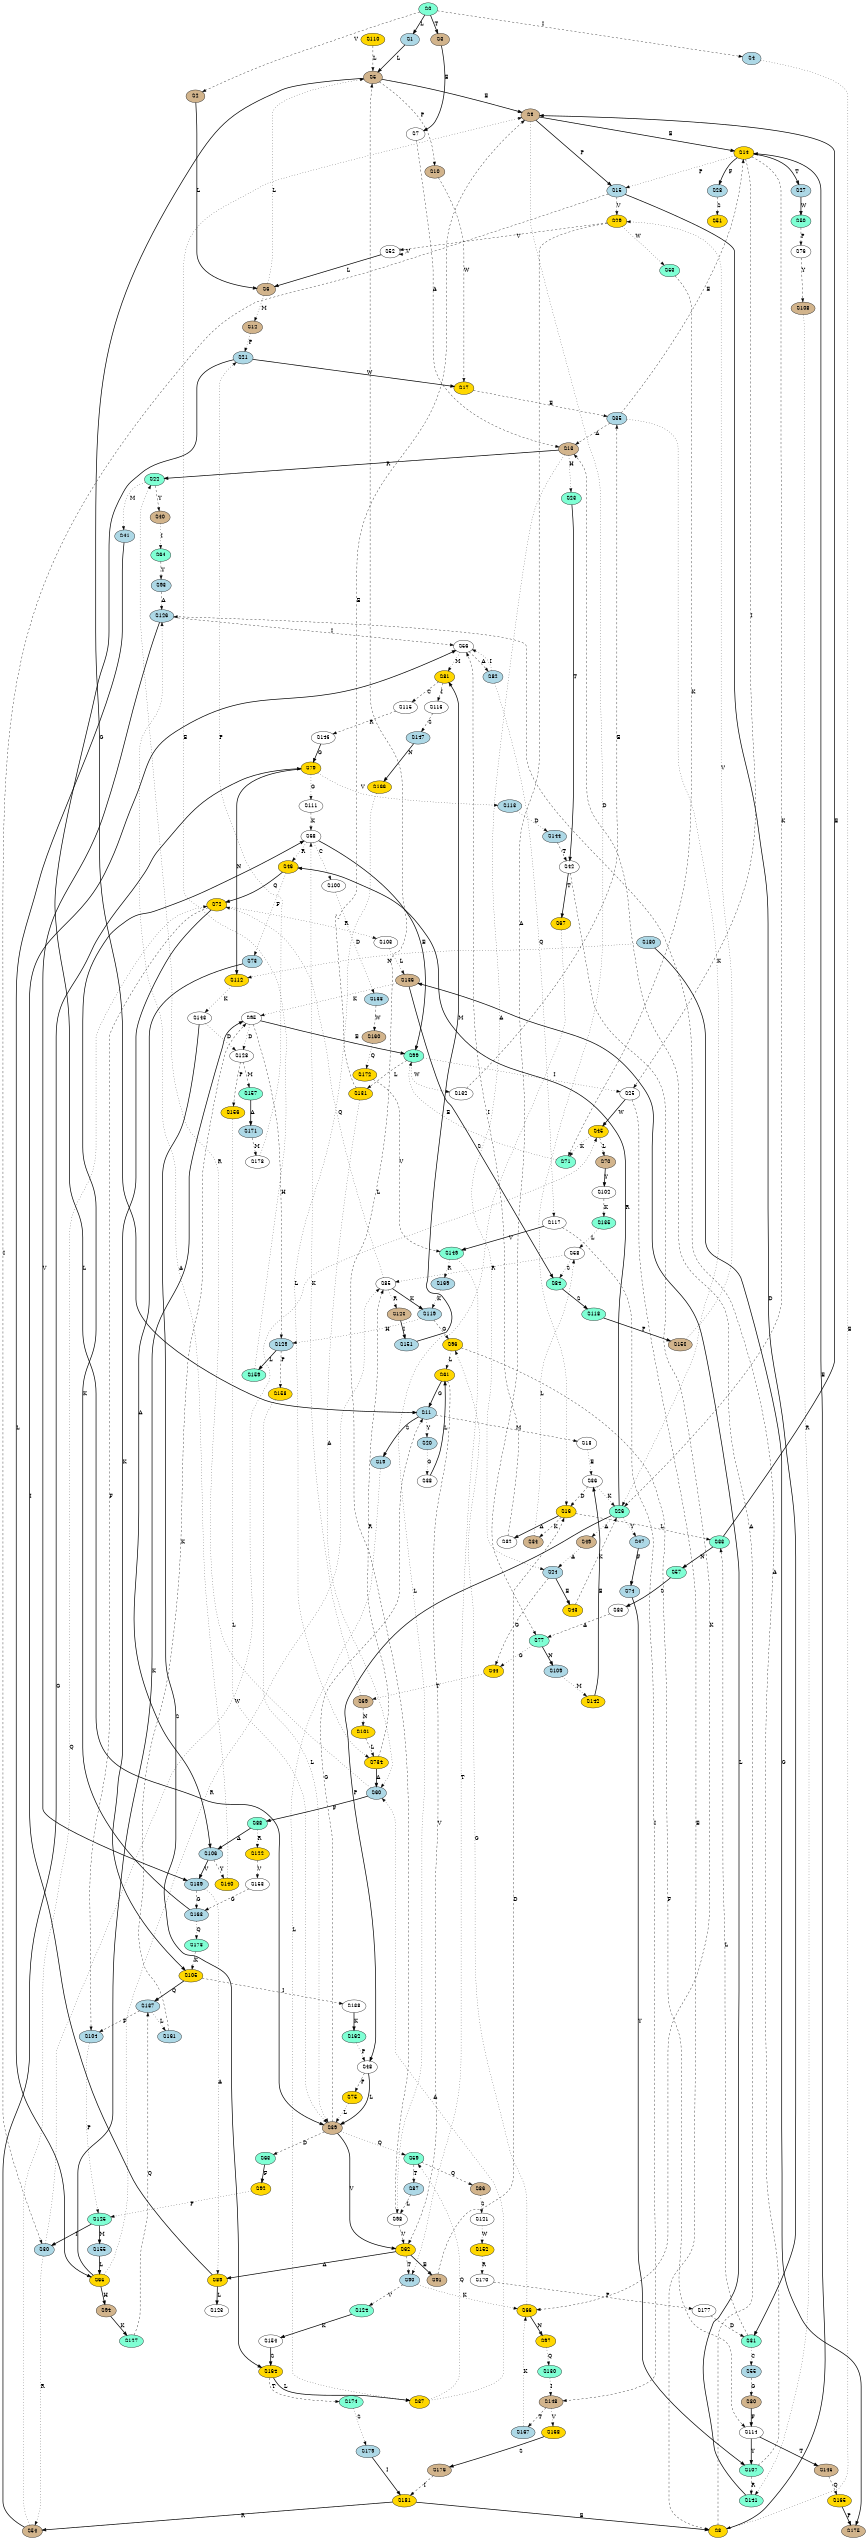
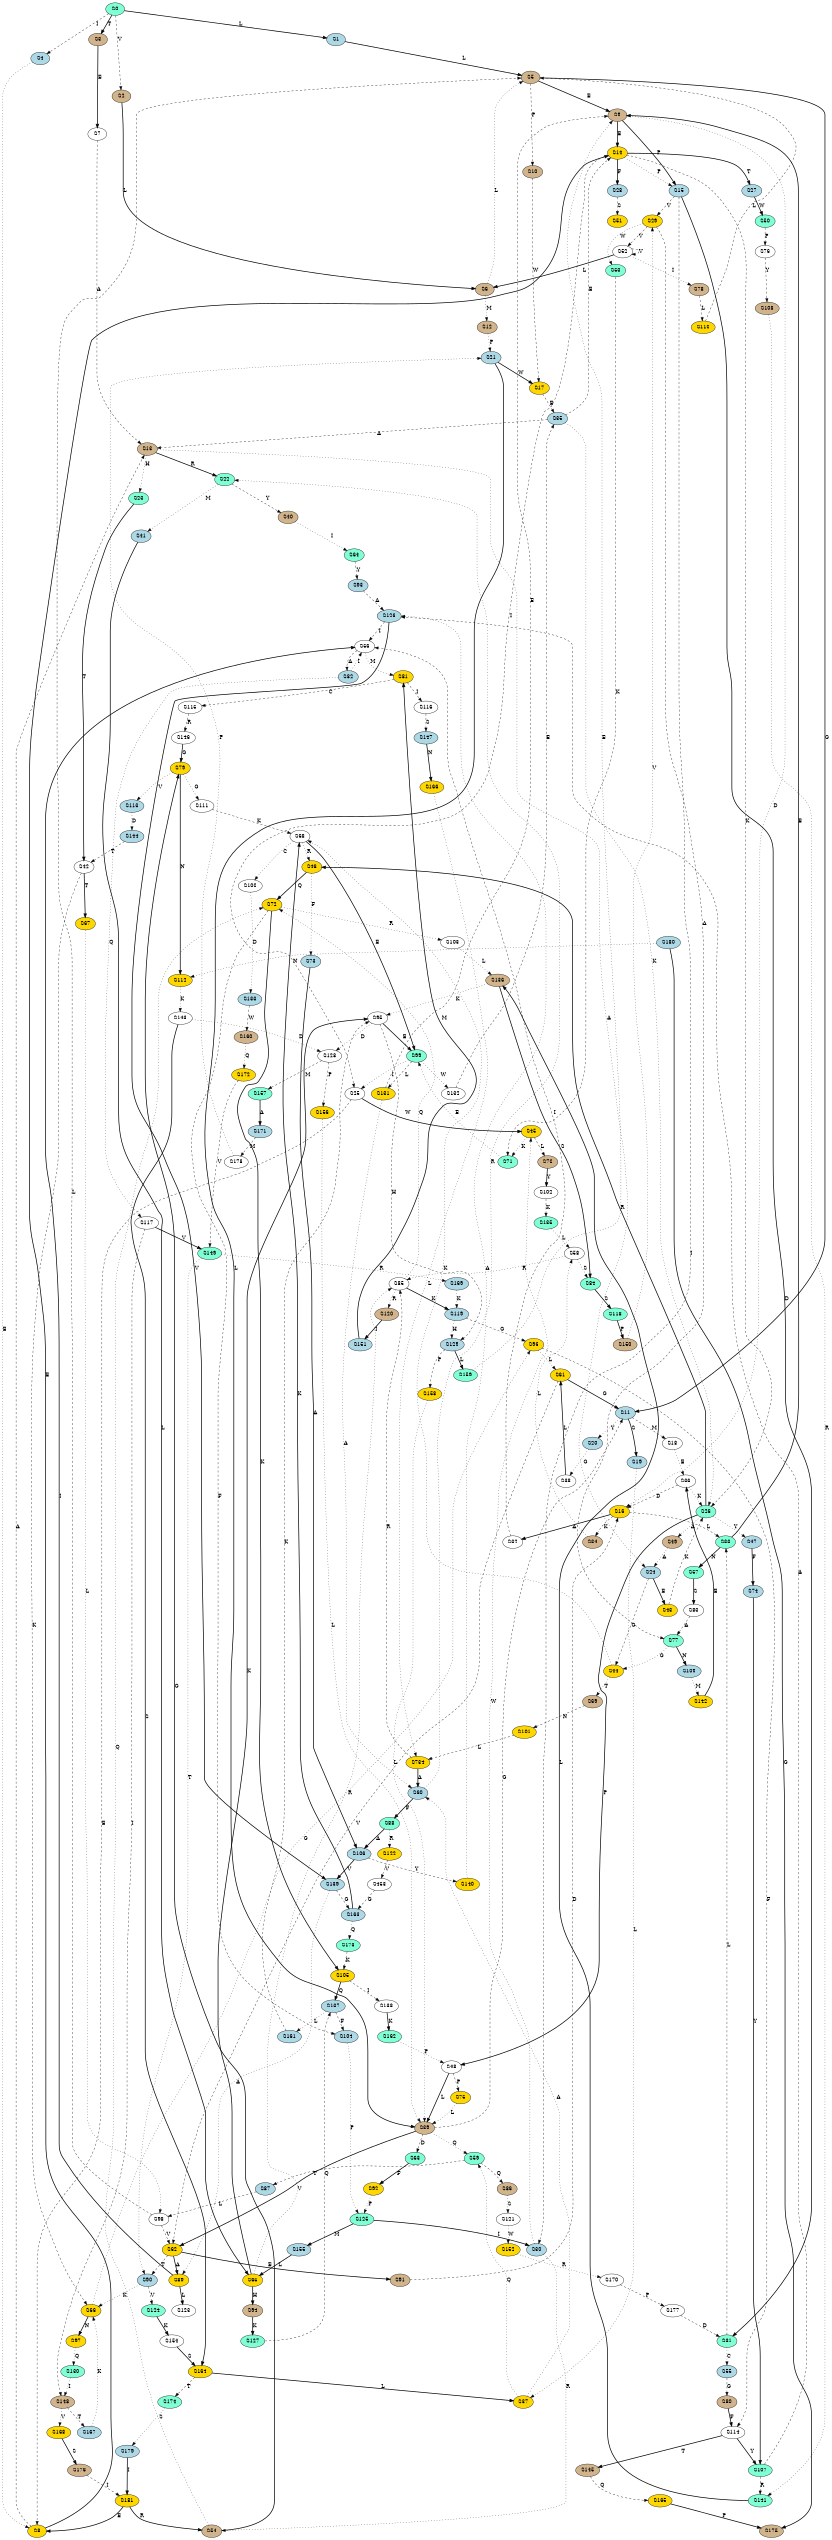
  strict digraph {
    node [fillcolor=lightblue style=filled]
    edge [style=dotted]
    S0 [fillcolor=aquamarine]
    S1
    S2 [fillcolor=tan]
    S3 [fillcolor=tan]
    S4
    S5 [fillcolor=tan]
    S6 [fillcolor=tan]
    S7 [fillcolor=white]
    S8 [fillcolor=gold]
    S9 [fillcolor=tan]
    S10 [fillcolor=tan]
    S11
    S12 [fillcolor=tan]
    S13 [fillcolor=tan]
    S14 [fillcolor=gold]
    S15
    S16 [fillcolor=gold]
    S17 [fillcolor=gold]
    S18 [fillcolor=white]
    S19
    S20
    S21
    S22 [fillcolor=aquamarine]
    S23 [fillcolor=aquamarine]
    S24
    S25 [fillcolor=white]
    S26 [fillcolor=aquamarine]
    S27
    S28
    S29 [fillcolor=gold]
    S30
    S31 [fillcolor=aquamarine]
    S32 [fillcolor=white]
    S33 [fillcolor=aquamarine]
    S34 [fillcolor=tan]
    S35
    S36 [fillcolor=white]
    S37 [fillcolor=gold]
    S38 [fillcolor=white]
    S39 [fillcolor=tan]
    S40 [fillcolor=tan]
    S41
    S42 [fillcolor=white]
    S43 [fillcolor=gold]
    S44 [fillcolor=gold]
    S45 [fillcolor=gold]
    S46 [fillcolor=gold]
    S47
    S48 [fillcolor=white]
    S49 [fillcolor=tan]
    S50 [fillcolor=aquamarine]
    S51 [fillcolor=gold]
    S52 [fillcolor=white]
    S53 [fillcolor=aquamarine]
    S77 [fillcolor=aquamarine]
    S54 [fillcolor=tan]
    S55
    S56 [fillcolor=white]
    S57 [fillcolor=aquamarine]
    S58 [fillcolor=white]
    S59 [fillcolor=aquamarine]
    S60
    S61 [fillcolor=gold]
    S62 [fillcolor=gold]
    S63 [fillcolor=aquamarine]
    S64 [fillcolor=aquamarine]
    S65 [fillcolor=gold]
    S66 [fillcolor=gold]
    S67 [fillcolor=gold]
    S68 [fillcolor=white]
    S69 [fillcolor=tan]
    S70 [fillcolor=tan]
    S71 [fillcolor=aquamarine]
    S72 [fillcolor=gold]
    S73
    S74
    S75 [fillcolor=gold]
    S76 [fillcolor=white]
+   S78 [fillcolor=tan]
    S79 [fillcolor=gold]
    S80 [fillcolor=tan]
    S81 [fillcolor=gold]
    S82
    S83 [fillcolor=white]
    S84 [fillcolor=aquamarine]
    S85 [fillcolor=white]
    S86 [fillcolor=tan]
    S87
    S88 [fillcolor=aquamarine]
    S89 [fillcolor=gold]
    S90
    S91 [fillcolor=tan]
    S92 [fillcolor=gold]
    S93
    S94 [fillcolor=tan]
    S95 [fillcolor=white]
    S96 [fillcolor=gold]
    S97 [fillcolor=gold]
    S98 [fillcolor=white]
    S99 [fillcolor=aquamarine]
    S100 [fillcolor=white]
    S101 [fillcolor=gold]
    S102 [fillcolor=white]
    S103 [fillcolor=white]
    S104
    S105 [fillcolor=gold]
    S106
    S107 [fillcolor=aquamarine]
    S108 [fillcolor=tan]
    S109
    S110 [fillcolor=gold]
    S111 [fillcolor=white]
    S112 [fillcolor=gold]
    S113
    S114 [fillcolor=white]
    S115 [fillcolor=white]
    S116 [fillcolor=white]
    S117 [fillcolor=white]
    S118 [fillcolor=aquamarine]
    S119
    S120 [fillcolor=tan]
    S121 [fillcolor=white]
    S122 [fillcolor=gold]
    S123 [fillcolor=white]
    S124 [fillcolor=aquamarine]
    S125 [fillcolor=aquamarine]
    S126
    S127 [fillcolor=aquamarine]
    S128 [fillcolor=white]
    S129
    S130 [fillcolor=aquamarine]
    S131 [fillcolor=gold]
    S132 [fillcolor=white]
    S133
    n135 [fillcolor=gold label=S734]
    S135 [fillcolor=aquamarine]
    S136 [fillcolor=tan]
    S137
    S138 [fillcolor=white]
    S139
    S140 [fillcolor=gold]
    S141 [fillcolor=aquamarine]
    S142 [fillcolor=gold]
    S143 [fillcolor=white]
    S144
    S145 [fillcolor=tan]
    S146 [fillcolor=white]
    S147
    S148 [fillcolor=tan]
    S149 [fillcolor=aquamarine]
    S150 [fillcolor=tan]
    S151
    S152 [fillcolor=gold]
-   S153 [fillcolor=white]
+   S153 [fillcolor=white label=S453]
    S154 [fillcolor=white]
    S155
    S156 [fillcolor=gold]
    S157 [fillcolor=aquamarine]
    S158 [fillcolor=gold]
    S159 [fillcolor=aquamarine]
    S160 [fillcolor=tan]
    S161
    S162 [fillcolor=aquamarine]
    S163
    S164 [fillcolor=gold]
    S165 [fillcolor=gold]
    S166 [fillcolor=gold]
    S167
    S168 [fillcolor=gold]
    S169
    S170 [fillcolor=white]
    S171
    S172 [fillcolor=gold]
    S173 [fillcolor=aquamarine]
    S174 [fillcolor=aquamarine]
    S175 [fillcolor=tan]
    S176 [fillcolor=tan]
    S177 [fillcolor=white]
    S178 [fillcolor=white]
    S179
    S181 [fillcolor=gold]
    S180
    S0 -> S1 [label=L style=bold]
    S0 -> S2 [label=V style=dashed]
    S0 -> S3 [label=T style=bold]
    S0 -> S4 [label=I style=dashed]
    S1 -> S5 [label=L style=bold]
    S2 -> S6 [label=L style=bold]
    S3 -> S7 [label=E style=bold]
    S4 -> S8 [label=E]
    S5 -> S9 [label=E style=bold]
    S5 -> S10 [label=P style=dashed]
    S5 -> S11 [label=G style=bold]
    S6 -> S5 [label=L]
    S6 -> S12 [label=M]
    S7 -> S13 [label=A style=dashed]
    S8 -> S13 [label=A style=dashed]
    S8 -> S14 [label=E style=bold]
    S9 -> S14 [label=E style=bold]
    S9 -> S15 [label=P style=bold]
    S9 -> S16 [label=D]
    S10 -> S17 [label=W style=dashed]
    S11 -> S18 [label=M style=dashed]
    S11 -> S19 [label=S style=bold]
    S11 -> S20 [label=Y]
    S12 -> S21 [label=P]
    S13 -> S22 [label=R style=bold]
    S13 -> S23 [label=H]
    S13 -> S24 [label=A]
    S14 -> S15 [label=P]
    S14 -> S25 [label=I style=dashed]
    S14 -> S26 [label=K style=dashed]
    S14 -> S27 [label=T style=bold]
    S14 -> S28 [label=F style=bold]
    S15 -> S29 [label=V style=dashed]
    S15 -> S30 [label=I style=dashed]
    S15 -> S31 [label=D style=bold]
    S16 -> S32 [label=A style=bold]
    S16 -> S33 [label=L style=dashed]
    S16 -> S34 [label=K style=dashed]
    S17 -> S35 [label=E style=dashed]
    S18 -> S36 [label=E]
    S19 -> S37 [label=L]
    S20 -> S38 [label=G]
    S21 -> S17 [label=W style=bold]
    S21 -> S39 [label=L style=bold]
    S22 -> S40 [label=Y style=dashed]
    S22 -> S41 [label=M]
    S23 -> S42 [label=T style=bold]
    S24 -> S43 [label=E style=bold]
    S24 -> S44 [label=G style=dashed]
    S25 -> S8 [label=E style=dashed]
    S25 -> S45 [label=W style=bold]
    S26 -> S46 [label=R style=bold]
    S26 -> S47 [label=Y]
    S26 -> S48 [label=P style=bold]
    S26 -> S49 [label=A]
    S27 -> S50 [label=W style=bold]
    S28 -> S51 [label=S style=dashed]
    S29 -> S52 [label=V style=dashed]
    S29 -> S53 [label=W]
    S29 -> S77 [label=A style=dashed]
    S30 -> S45 [label=W]
    S30 -> S54 [label=R]
    S31 -> S33 [label=L style=dashed]
    S31 -> S55 [label=C]
    S32 -> S56 [label=I style=dashed]
    S33 -> S9 [label=E style=bold]
    S33 -> S57 [label=N style=bold]
    S34 -> S58 [label=L]
    S35 -> S13 [label=A style=dashed]
    S35 -> S14 [label=E style=dashed]
    S35 -> S26 [label=K]
    S36 -> S16 [label=D style=dashed]
    S36 -> S26 [label=K]
    S37 -> S59 [label=Q]
    S37 -> S60 [label=A]
    S38 -> S61 [label=L style=bold]
    S39 -> S11 [label=G style=dashed]
    S39 -> S59 [label=Q]
    S39 -> S62 [label=V style=bold]
    S39 -> S63 [label=D style=dashed]
    S40 -> S64 [label=I]
    S41 -> S65 [label=L style=bold]
    S42 -> S66 [label=K style=dashed]
    S42 -> S67 [label=T style=bold]
    S43 -> S26 [label=K style=dashed]
-   S69 -> S68 [label=K]
+   S44 -> S68 [label=K]
    S44 -> S69 [label=T]
    S45 -> S70 [label=L style=dashed]
    S45 -> S71 [label=K]
    S46 -> S72 [label=Q style=bold]
    S46 -> S73 [label=F]
    S47 -> S74 [label=F style=bold]
    S48 -> S39 [label=L style=bold]
    S48 -> S75 [label=P style=dashed]
    S49 -> S24 [label=A]
    S50 -> S76 [label=P style=dashed]
    S52 -> S6 [label=L style=bold]
    S52 -> S52 [label=V style=dashed]
+   S52 -> S78 [label=I]
    S53 -> S71 [label=K style=dashed]
    S77 -> S44 [label=G]
    S77 -> S109 [label=N style=bold]
    S54 -> S72 [label=Q]
    S54 -> S79 [label=G style=bold]
    S55 -> S80 [label=G style=dashed]
    S56 -> S81 [label=M]
    S56 -> S82 [label=A style=dashed]
    S57 -> S83 [label=S style=bold]
    S58 -> S84 [label=S]
    S58 -> S85 [label=R]
    S59 -> S86 [label=Q style=dashed]
    S59 -> S87 [label=T style=dashed]
    S60 -> S22 [label=R]
    S60 -> S88 [label=F style=bold]
    S61 -> S11 [label=G style=bold]
    S61 -> S62 [label=V style=dashed]
    S62 -> S89 [label=A style=bold]
    S62 -> S90 [label=T style=dashed]
    S62 -> S91 [label=E style=bold]
    S63 -> S92 [label=F style=bold]
    S64 -> S93 [label=Y style=dashed]
    S65 -> S85 [label=R]
    S65 -> S94 [label=H style=bold]
    S65 -> S95 [label=K style=bold]
    S66 -> S96 [label=G]
    S66 -> S97 [label=N style=bold]
    S67 -> S98 [label=L]
    S68 -> S46 [label=R]
    S68 -> S99 [label=E style=bold]
    S68 -> S100 [label=C]
    S69 -> S101 [label=N style=dashed]
    S70 -> S102 [label=Y style=bold]
    S71 -> S99 [label=E]
    S72 -> S103 [label=R]
    S72 -> S104 [label=F style=dashed]
    S72 -> S105 [label=K style=bold]
    S73 -> S106 [label=A style=bold]
    S74 -> S107 [label=Y style=bold]
    S75 -> S39 [label=L]
    S76 -> S108 [label=Y style=dashed]
+   S78 -> S110 [label=L style=dashed]
    S79 -> S111 [label=G]
    S79 -> S112 [label=N style=bold]
    S79 -> S113 [label=V]
    S80 -> S114 [label=F style=bold]
    S81 -> S115 [label=C style=dashed]
    S81 -> S116 [label=I style=dashed]
    S82 -> S56 [label=I]
    S82 -> S117 [label=Q]
    S83 -> S77 [label=A style=dashed]
    S84 -> S118 [label=S style=bold]
    S85 -> S72 [label=Q]
    S85 -> S119 [label=K style=bold]
    S85 -> S120 [label=R]
    S86 -> S121 [label=S]
    S87 -> S98 [label=L style=dashed]
    S88 -> S106 [label=A style=bold]
    S88 -> S122 [label=R]
    S89 -> S56 [label=I style=bold]
    S89 -> S123 [label=L style=bold]
    S90 -> S66 [label=K]
    S90 -> S124 [label=V style=dashed]
    S91 -> S16 [label=D style=dashed]
    S92 -> S125 [label=P]
    S93 -> S126 [label=A style=dashed]
    S94 -> S127 [label=K style=bold]
    S95 -> S99 [label=E style=bold]
    S95 -> S128 [label=D]
    S95 -> S129 [label=H style=dashed]
    S96 -> S61 [label=L]
    S96 -> S114 [label=F style=dashed]
    S97 -> S130 [label=Q]
    S98 -> S5 [label=L style=dashed]
    S98 -> S62 [label=V style=dashed]
    S99 -> S25 [label=I]
    S99 -> S131 [label=L style=dashed]
    S99 -> S132 [label=W]
    S100 -> S133 [label=D]
    S101 -> n135 [label=L style=dashed]
    S102 -> S135 [label=K style=dashed]
    S103 -> S136 [label=L]
    S104 -> S125 [label=P]
    S105 -> S137 [label=Q style=bold]
    S105 -> S138 [label=I style=dashed]
    S106 -> S139 [label=V style=bold]
    S106 -> S140 [label=Y style=dashed]
    S107 -> S126 [label=A style=dashed]
    S107 -> S141 [label=R style=dashed]
    S108 -> S141 [label=R]
    S109 -> S142 [label=M]
    S110 -> S5 [label=L style=dashed]
    S111 -> S68 [label=K style=dashed]
    S112 -> S143 [label=K]
    S113 -> S144 [label=D]
    S114 -> S107 [label=Y style=bold]
    S114 -> S145 [label=T style=bold]
    S115 -> S146 [label=R style=dashed]
    S116 -> S147 [label=S style=dashed]
    S117 -> S148 [label=I style=dashed]
    S117 -> S149 [label=V style=bold]
    S118 -> S150 [label=P style=bold]
    S119 -> S96 [label=G style=dashed]
    S119 -> S129 [label=H]
    S120 -> S151 [label=I style=bold]
    S121 -> S152 [label=W]
    S122 -> S153 [label=V style=dashed]
    S124 -> S154 [label=K style=bold]
    S125 -> S30 [label=I style=bold]
    S125 -> S155 [label=M style=bold]
    S126 -> S56 [label=I style=dashed]
    S126 -> S139 [label=V style=bold]
    S127 -> S137 [label=Q style=dashed]
    S128 -> S156 [label=P style=dashed]
    S128 -> S157 [label=M style=dashed]
    S129 -> S158 [label=P style=dashed]
    S129 -> S159 [label=L style=bold]
    S130 -> S148 [label=I]
    S131 -> S9 [label=E style=dashed]
    S131 -> S60 [label=A]
    S132 -> S35 [label=E style=dashed]
    S133 -> S160 [label=W style=dashed]
    n135 -> S60 [label=A style=bold]
    n135 -> S85 [label=R style=dashed]
    S135 -> S58 [label=L]
    S136 -> S84 [label=S style=bold]
    S136 -> S95 [label=K]
    S137 -> S104 [label=F style=dashed]
    S137 -> S161 [label=L]
    S138 -> S162 [label=K style=bold]
    S139 -> S89 [label=A]
    S139 -> S163 [label=G style=dashed]
    S140 -> S126 [label=A]
    S141 -> S136 [label=L style=bold]
    S142 -> S36 [label=E style=bold]
    S143 -> S128 [label=D]
    S143 -> S164 [label=S style=bold]
    S144 -> S42 [label=T style=dashed]
    S145 -> S165 [label=Q style=dashed]
    S146 -> S79 [label=G style=bold]
    S147 -> S166 [label=N style=bold]
    S148 -> S167 [label=T style=dashed]
    S148 -> S168 [label=V]
    S149 -> S90 [label=T]
    S149 -> S169 [label=R]
    S150 -> S29 [label=V]
    S151 -> S81 [label=M style=bold]
    S152 -> S170 [label=R]
    S153 -> S163 [label=G style=dashed]
    S154 -> S164 [label=S style=bold]
    S155 -> S65 [label=L style=bold]
    S156 -> S39 [label=L]
    S157 -> S171 [label=A style=bold]
    S158 -> S39 [label=L]
    S159 -> S9 [label=E]
    S160 -> S172 [label=Q]
    S161 -> S95 [label=K style=dashed]
    S162 -> S48 [label=P]
    S163 -> S68 [label=K style=bold]
    S163 -> S173 [label=Q]
    S164 -> S37 [label=L style=bold]
    S164 -> S174 [label=T style=dashed]
    S165 -> S175 [label=P style=bold]
    S166 -> n135 [label=L]
    S167 -> S66 [label=K]
    S168 -> S176 [label=S style=bold]
    S169 -> S119 [label=K]
    S170 -> S177 [label=P style=dashed]
    S171 -> S178 [label=M style=dashed]
    S172 -> S149 [label=V style=dashed]
    S173 -> S105 [label=K style=dashed]
    S174 -> S179 [label=S]
    S176 -> S181 [label=I style=dashed]
    S177 -> S31 [label=D style=dashed]
    S178 -> S21 [label=P]
    S179 -> S181 [label=I style=bold]
    S181 -> S8 [label=E style=bold]
    S181 -> S54 [label=R style=bold]
    S180 -> S112 [label=N]
    S180 -> S175 [label=G style=bold]
  }
